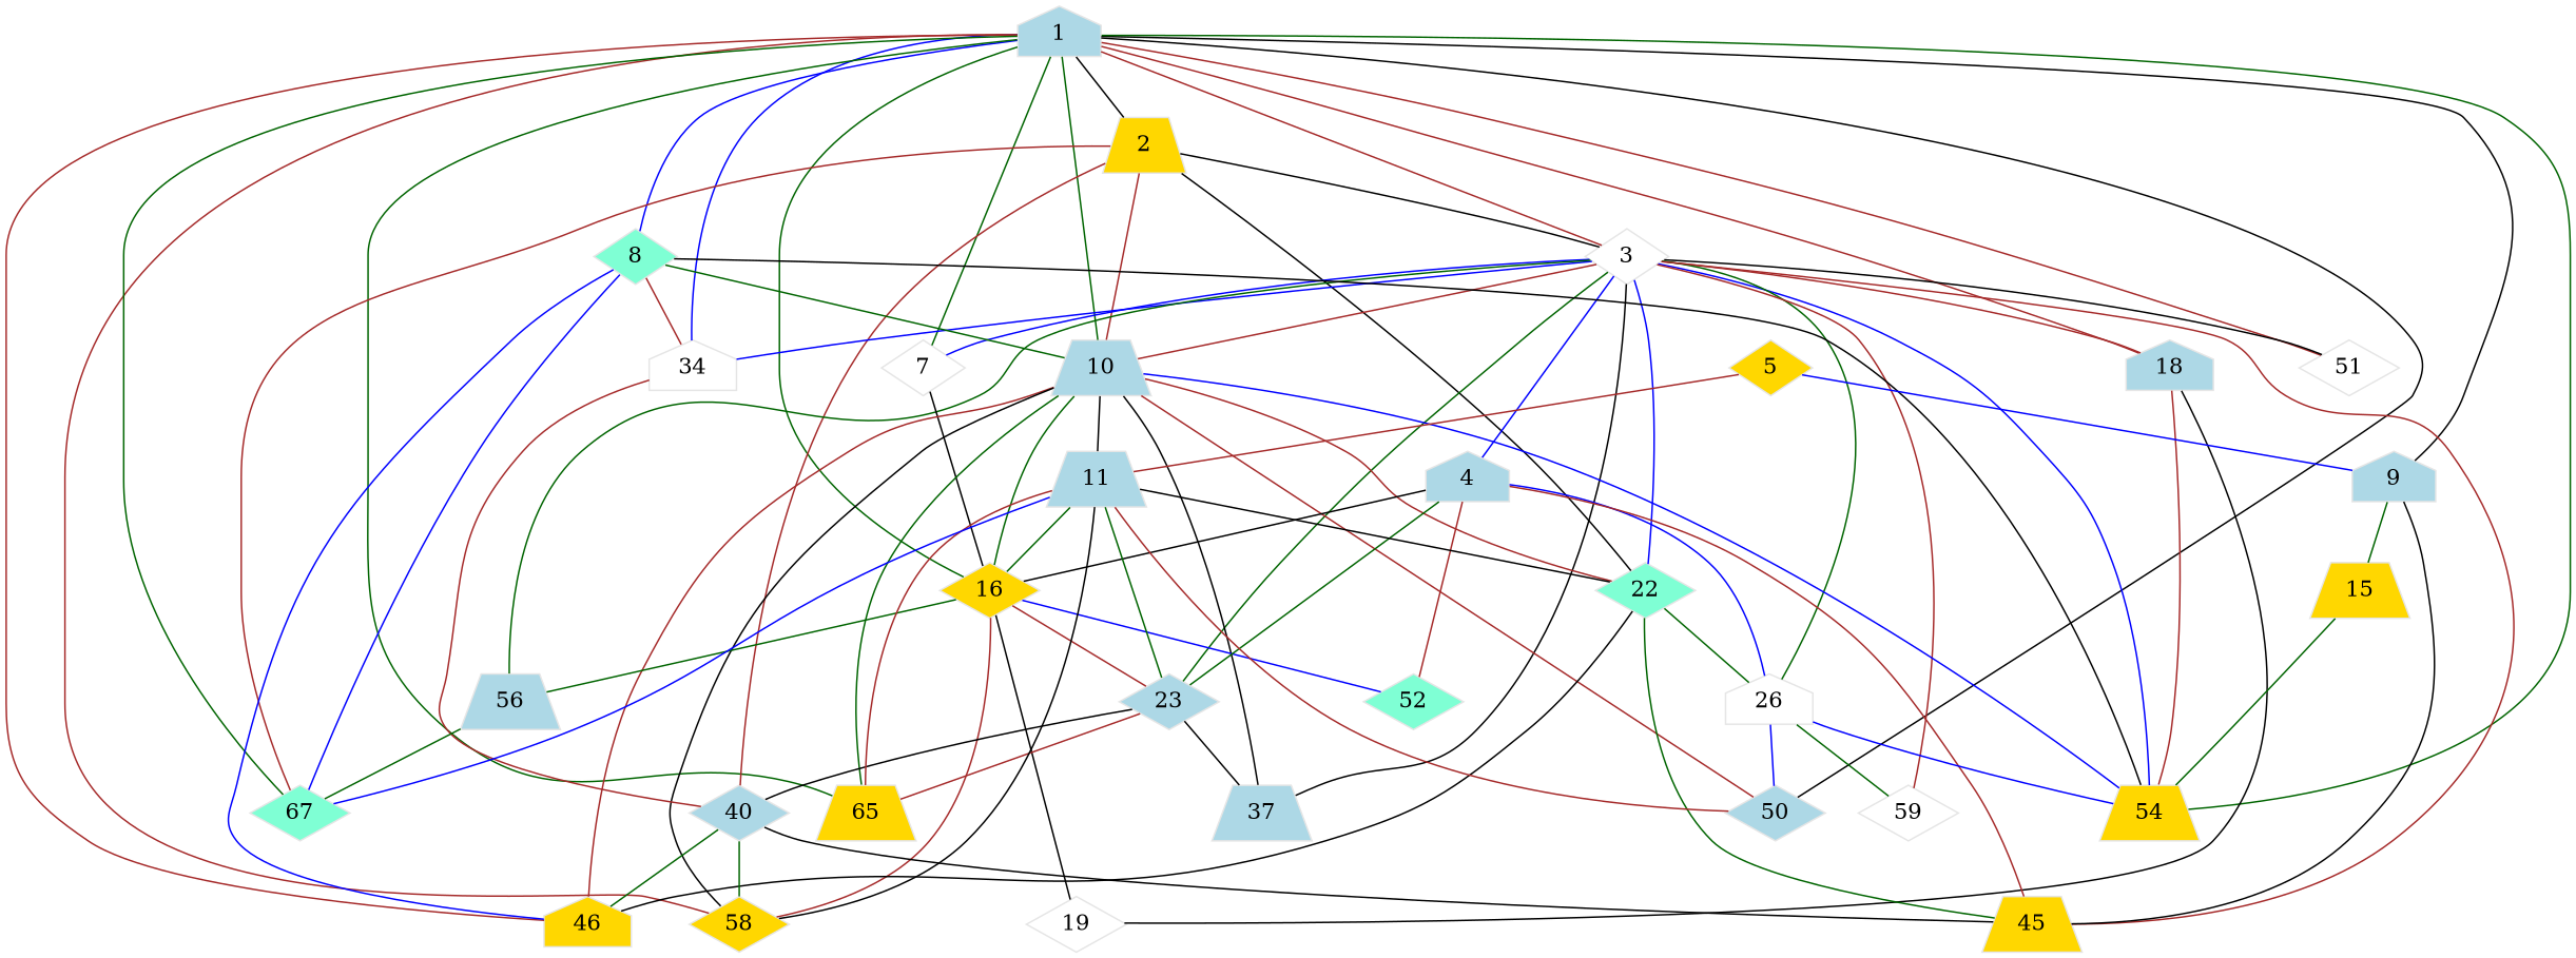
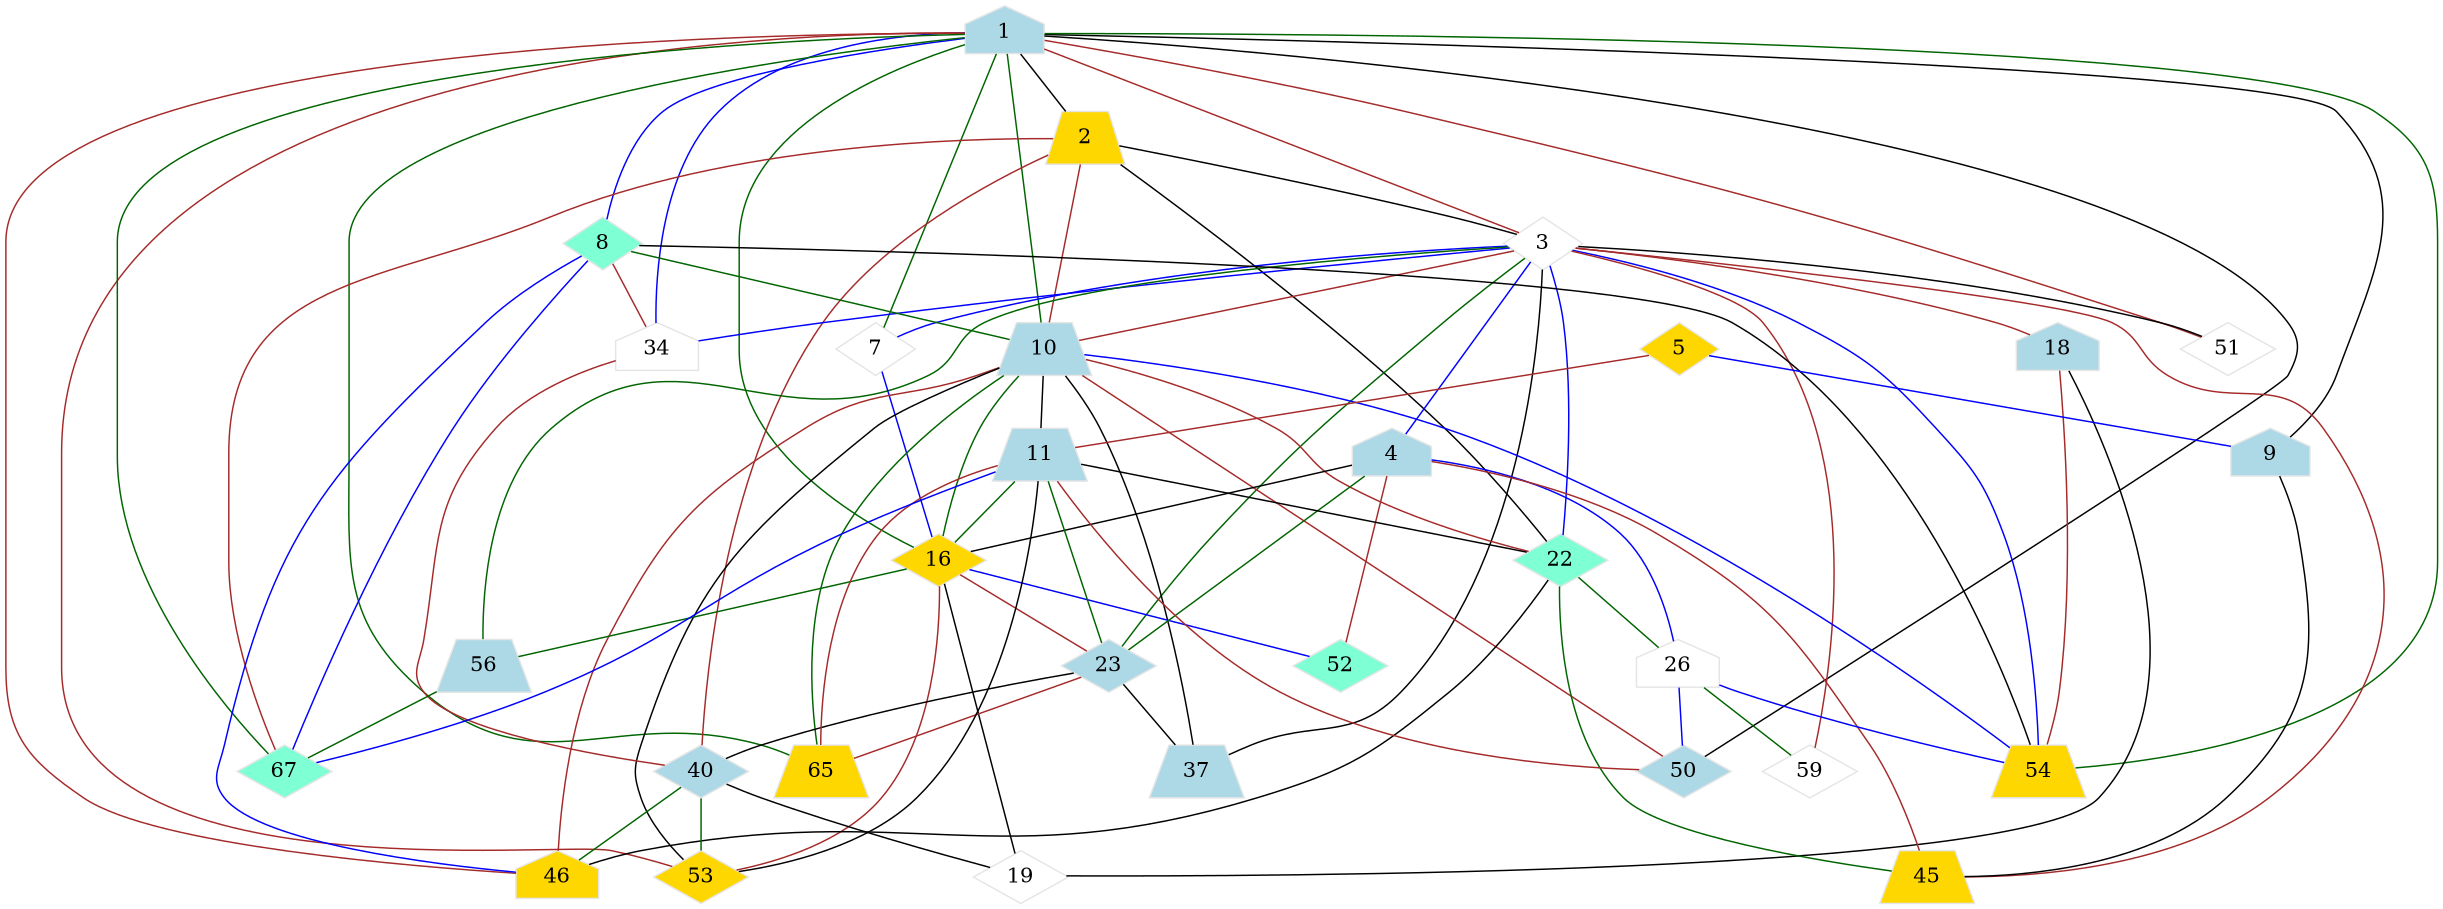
  graph {
    fontname="DejaVu Serif"
    node [color=gray90 fillcolor=lightblue fontname="DejaVu Serif" shape=diamond style=filled]
    edge [color=brown fontname="DejaVu Serif"]
    1 [shape=house super="+33+6"]
    2 [fillcolor=gold shape=trapezium super="+38"]
    3 [fillcolor=white super="+39+17"]
    7 [fillcolor=white]
    8 [fillcolor=aquamarine super="+57"]
    9 [shape=house super="+20+36"]
    10 [shape=trapezium super="+41+13+12"]
    16 [fillcolor=gold super="+24+48"]
    18 [shape=house super="+53"]
    34 [fillcolor=white shape=house super="+44+42"]
    46 [fillcolor=gold shape=house super="+47"]
    50 [super="+78"]
    51 [fillcolor=white]
    54 [fillcolor=gold shape=trapezium super="+55"]
-   58 [fillcolor=gold super="+66"]
+   58 [fillcolor=gold super="+66" label=53]
    65 [fillcolor=gold shape=trapezium super="+79"]
    67 [fillcolor=aquamarine]
    22 [fillcolor=aquamarine super="+75"]
    40 [super="+49"]
    4 [shape=house super="+63+14"]
    23 [super="+72"]
    26 [fillcolor=white shape=house super="+61+27"]
    37 [shape=trapezium]
    45 [fillcolor=gold shape=trapezium super="+64"]
    56 [shape=trapezium]
    59 [fillcolor=white]
-   15 [fillcolor=gold shape=trapezium]
    11 [shape=trapezium super="+35+31"]
    52 [fillcolor=aquamarine]
    19 [fillcolor=white]
    5 [fillcolor=gold]
    1 -- 2 [color=black]
    1 -- 3
    1 -- 7 [color=darkgreen]
    1 -- 8 [color=blue]
    1 -- 9 [color=black]
    1 -- 10 [color=darkgreen]
    1 -- 16 [color=darkgreen weight=2]
-   1 -- 18 [weight=2]
    1 -- 34 [color=blue]
    1 -- 46
    1 -- 50 [color=black]
    1 -- 51
    1 -- 54 [color=darkgreen weight=3]
    1 -- 58
    1 -- 65 [color=darkgreen weight=2]
    1 -- 67 [color=darkgreen]
    2 -- 3 [color=black]
    2 -- 10
    2 -- 67
    2 -- 22 [color=black weight=2]
    2 -- 40
    3 -- 7 [color=blue]
    3 -- 10
    3 -- 18
    3 -- 34 [color=blue weight=3]
    3 -- 51 [color=black]
    3 -- 54 [color=blue weight=3]
    3 -- 22 [color=blue]
    3 -- 4 [color=blue]
    3 -- 23 [color=darkgreen]
-   3 -- 26 [color=darkgreen weight=2]
    3 -- 37 [color=black]
    3 -- 45
    3 -- 56 [color=darkgreen]
    3 -- 59
-   7 -- 16 [color=black]
+   7 -- 16 [color=blue]
    8 -- 10 [color=darkgreen]
    8 -- 34
    8 -- 46 [color=blue]
    8 -- 54 [color=black]
    8 -- 67 [color=blue]
    9 -- 45 [color=black]
-   9 -- 15 [color=darkgreen]
    10 -- 16 [color=darkgreen weight=2]
    10 -- 46 [weight=2]
    10 -- 50
    10 -- 54 [color=blue]
    10 -- 58 [color=black]
    10 -- 65 [color=darkgreen]
    10 -- 22
    10 -- 37 [color=black]
    10 -- 11 [color=black]
    16 -- 58
    16 -- 23
    16 -- 56 [color=darkgreen]
    16 -- 52 [color=blue]
    16 -- 19 [color=black]
    18 -- 54
    18 -- 19 [color=black]
    34 -- 40
    22 -- 46 [color=black]
    22 -- 26 [color=darkgreen]
    22 -- 45 [color=darkgreen]
    40 -- 46 [color=darkgreen]
    40 -- 58 [color=darkgreen]
-   40 -- 45 [color=black]
+   40 -- 19 [color=black]
    4 -- 16 [color=black]
    4 -- 23 [color=darkgreen]
    4 -- 26 [color=blue]
    4 -- 45
    4 -- 52
    23 -- 65
    23 -- 40 [color=black]
    23 -- 37 [color=black]
    26 -- 50 [color=blue]
    26 -- 54 [color=blue]
    26 -- 59 [color=darkgreen]
    56 -- 67 [color=darkgreen]
-   15 -- 54 [color=darkgreen]
    11 -- 16 [color=darkgreen]
    11 -- 50
    11 -- 58 [color=black]
    11 -- 65 [weight=2]
    11 -- 67 [color=blue]
    11 -- 22 [color=black]
    11 -- 23 [color=darkgreen]
    5 -- 9 [color=blue]
    5 -- 11
  }
